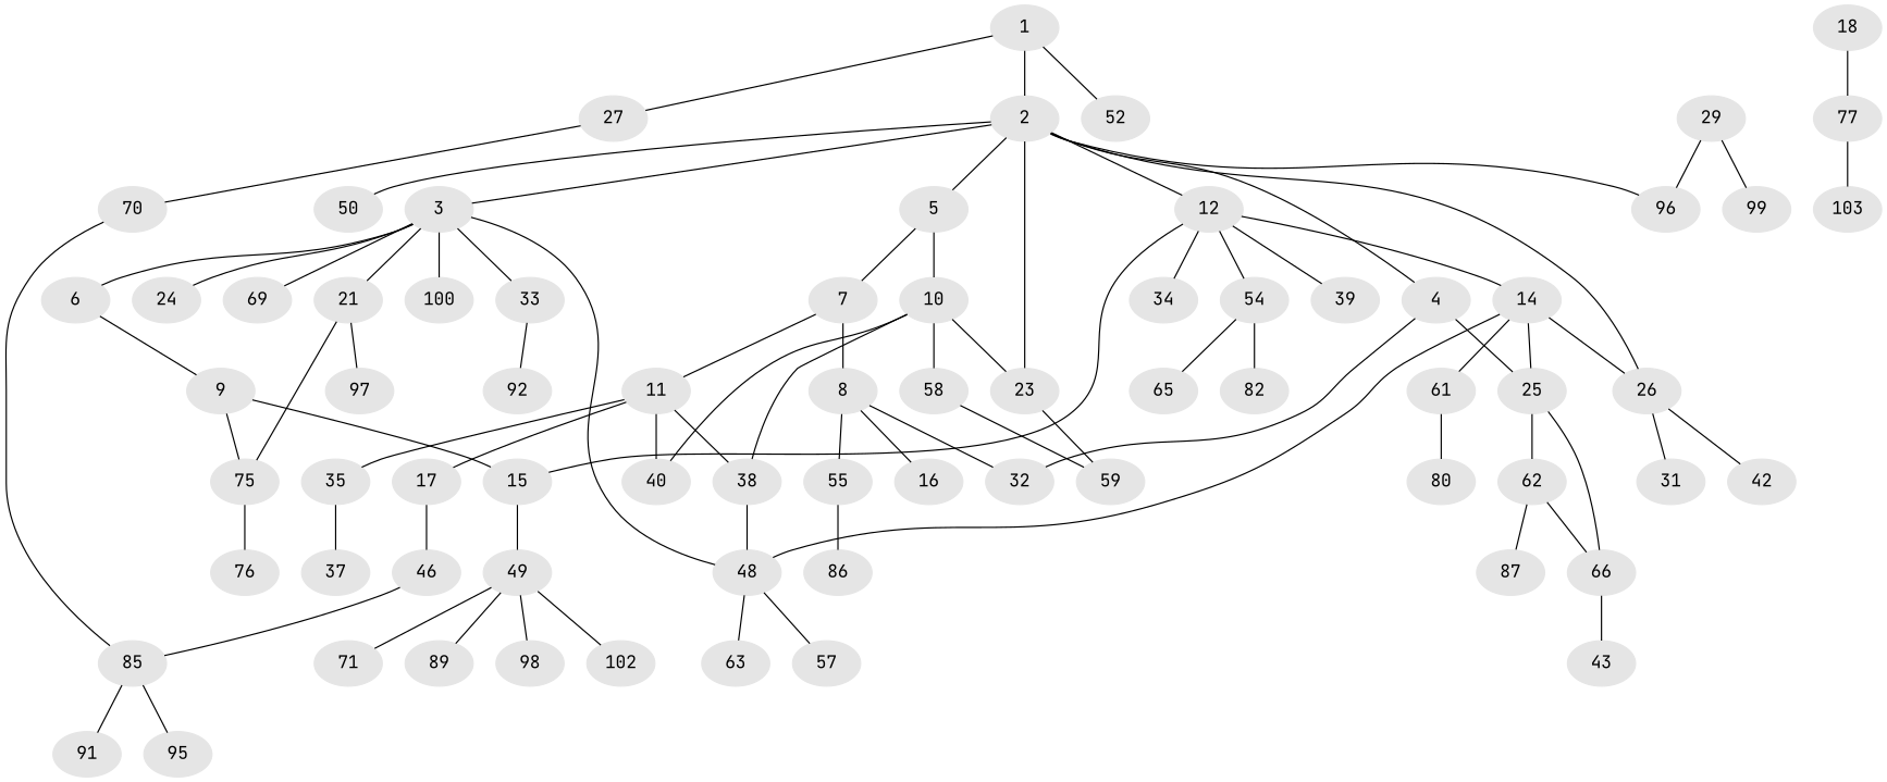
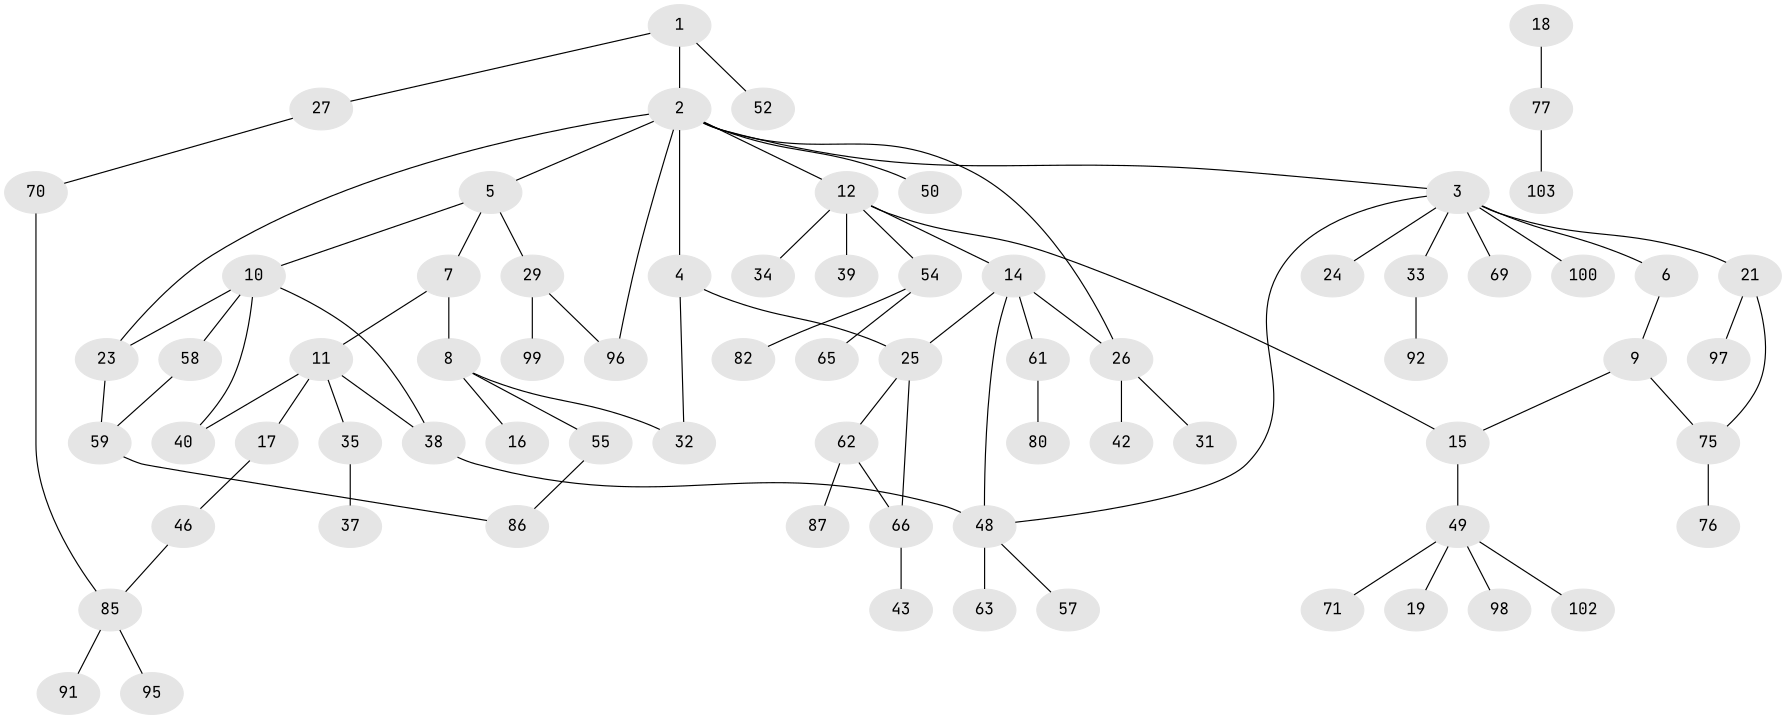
  graph {
    fontname="JetBrains Mono"
    node [color=gray90 fontname="JetBrains Mono" style=filled]
    edge [fontname="JetBrains Mono"]
    1 [super="+20"]
    2 [super="+43"]
    27
    52
    3 [super="+28"]
    4 [super="+47"]
    5
    12 [super="+30"]
    23
    26 [super="+36"]
    50
    96
    70
    6 [super="+56"]
    21 [super="+51"]
    24
    33 [super="+45"]
    48 [super="+68"]
    69
    100
    25
    32 [super="+41"]
    7 [super="+13"]
    10 [super="+73"]
    29 [super="+81"]
    15 [super="+44"]
    14 [super="+72"]
    34
    54 [super="+60"]
    39
    59 [super="+79"]
    31
    42
    9 [super="+67"]
    75
    97
    92
    57
    63 [super="+101"]
    62 [super="+78"]
    66
    8 [super="+90"]
    11 [super="+19"]
    38
    40 [super="+95"]
    58 [super="+84"]
    99
    16 [super="+53"]
    55
    17 [super="+22"]
    35
    86 [super="+104"]
    49 [super="+64"]
    76
    46
    37
    61
    65
    82
    80
    18 [super="+74"]
    77 [super="+94"]
    71
-   89
+   89 [label=19]
    98
    102
    85 [super="+88"]
    103
    87
    n70 [label=43]
    91
    n72 [label=95]
    1 -- 2
    1 -- 27
    1 -- 52
    2 -- 3
    2 -- 4
    2 -- 5
    2 -- 12
    2 -- 23
    2 -- 26
    2 -- 50
    2 -- 96
    27 -- 70
    3 -- 6
    3 -- 21
    3 -- 24
    3 -- 33
    3 -- 48
    3 -- 69
    3 -- 100
    4 -- 25
    4 -- 32
    5 -- 7
    5 -- 10
+   5 -- 29
    12 -- 15
    12 -- 14
    12 -- 34
    12 -- 54
    12 -- 39
    23 -- 59
    26 -- 31
    26 -- 42
    70 -- 85
    6 -- 9
    21 -- 75
    21 -- 97
    33 -- 92
    48 -- 57
    48 -- 63
    25 -- 62
    25 -- 66
    7 -- 8
    7 -- 11
    10 -- 23
    10 -- 38
    10 -- 40
    10 -- 58
    29 -- 96
    29 -- 99
    15 -- 49
    14 -- 26
    14 -- 48
    14 -- 25
    14 -- 61
    54 -- 65
    54 -- 82
+   59 -- 86
    9 -- 15
    9 -- 75
    75 -- 76
    62 -- 66
    62 -- 87
    66 -- n70
    8 -- 32
    8 -- 16
    8 -- 55
    11 -- 38
    11 -- 40
    11 -- 17
    11 -- 35
    38 -- 48
    58 -- 59
    55 -- 86
    17 -- 46
    35 -- 37
    49 -- 71
    49 -- 89
    49 -- 98
    49 -- 102
    46 -- 85
    61 -- 80
    18 -- 77
    77 -- 103
    85 -- 91
    85 -- n72
  }
